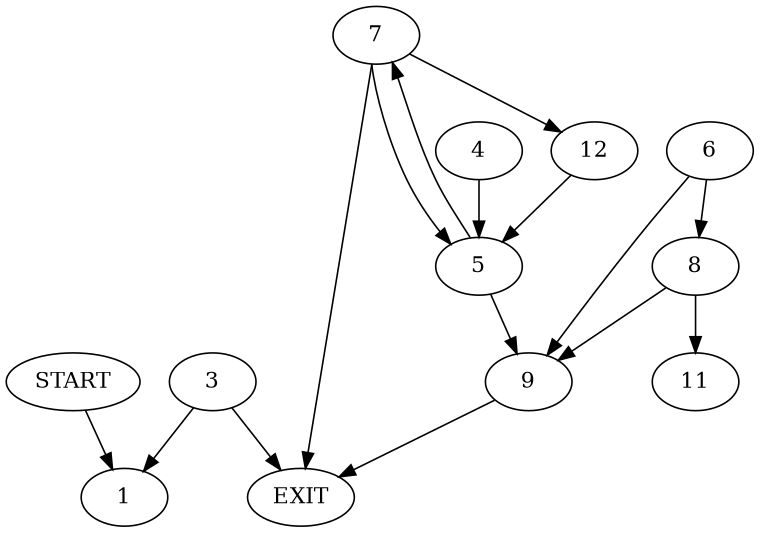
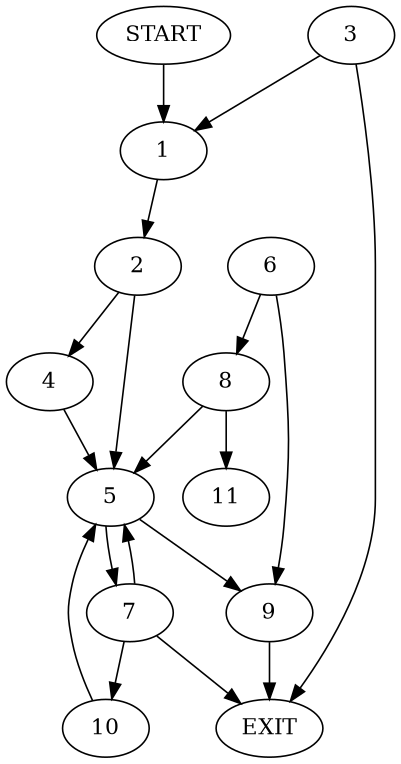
  digraph {
    n1 [label=START]
    1
+   2
    n4 [label=EXIT]
    4
    5
    3
    7
    9
    6
    8
-   10 [label=12]
+   10
    11
    n1 -> 1
+   1 -> 2
+   2 -> 4
+   2 -> 5
    4 -> 5
    5 -> 7
    5 -> 9
    3 -> 1
    3 -> n4
    7 -> n4
    7 -> 5
    7 -> 10
    9 -> n4
    6 -> 9
    6 -> 8
-   8 -> 9
+   8 -> 5
    8 -> 11
    10 -> 5
  }
